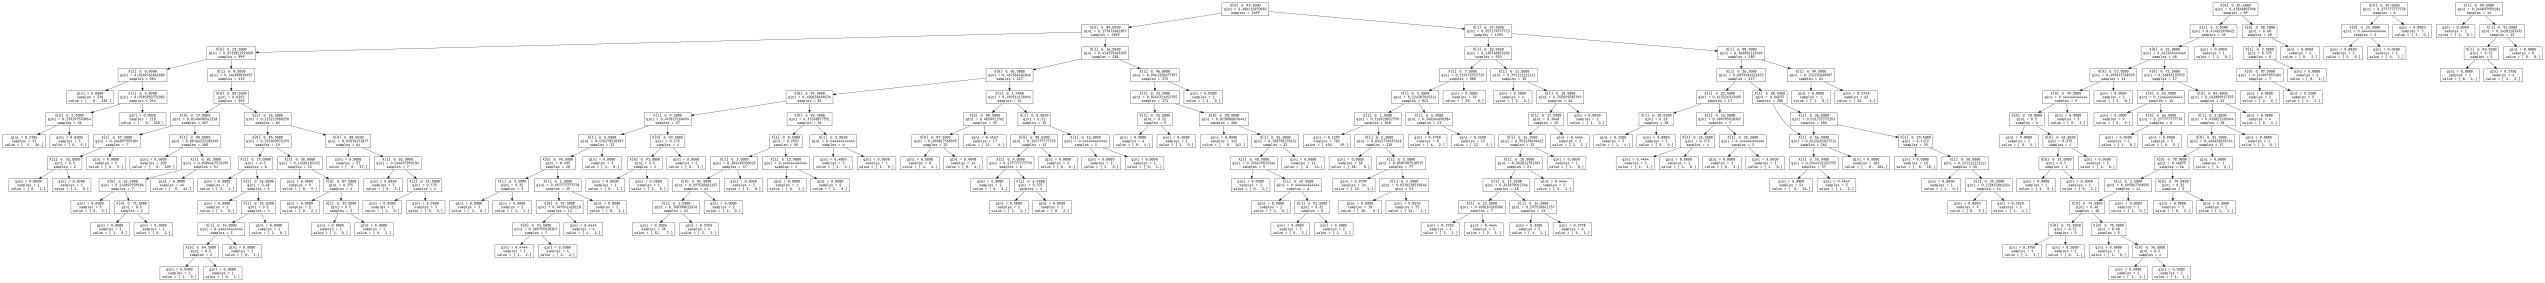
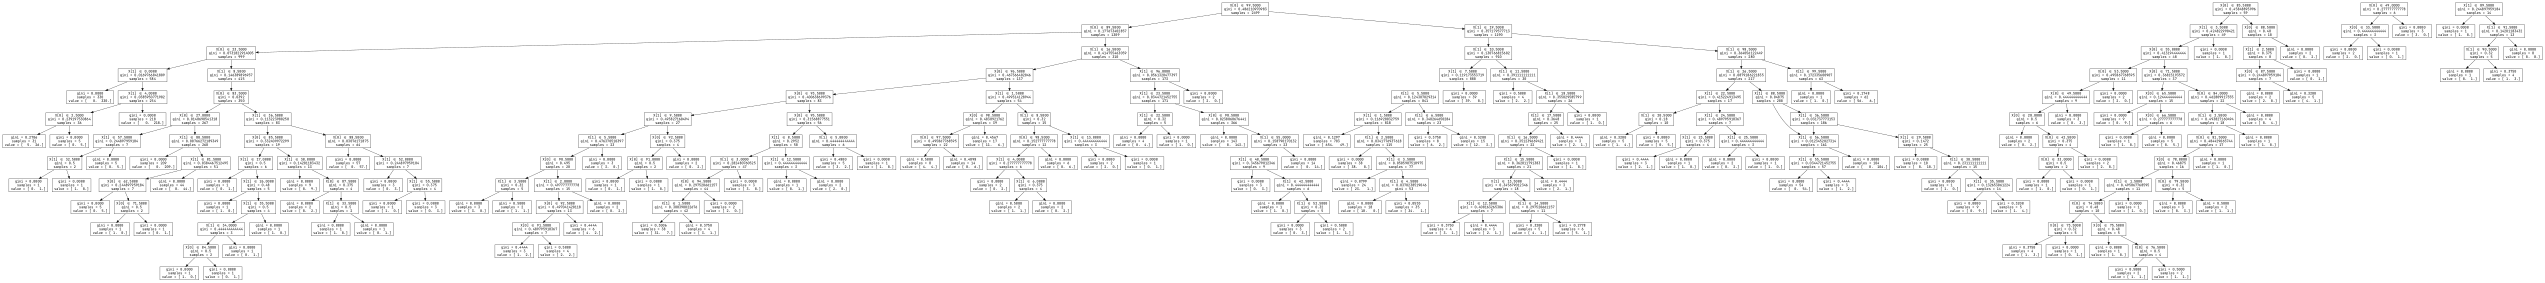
  digraph {
    fontname="JetBrains Mono"
    node [fontname="JetBrains Mono" shape=box]
    edge [fontname="JetBrains Mono"]
    n1 [label="X[0] <= 99.5000\ngini = 0.486210970983\nsamples = 2499"]
    n2 [label="X[0] <= 89.5000\ngini = 0.177673402857\nsamples = 1309"]
    n3 [label="X[1] <= 19.5000\ngini = 0.357179577713\nsamples = 1190"]
    n4 [label="X[0] <= 23.5000\ngini = 0.0731822914005\nsamples = 999"]
    n5 [label="X[1] <= 16.5000\ngini = 0.414755463059\nsamples = 310"]
    n6 [label="X[1] <= 10.5000\ngini = 0.130766815602\nsamples = 910"]
    n7 [label="X[1] <= 98.5000\ngini = 0.364056122449\nsamples = 280"]
    n8 [label="X[1] <= 0.0000\ngini = 0.0169766841809\nsamples = 584"]
    n9 [label="X[1] <= 8.5000\ngini = 0.146389896937\nsamples = 415"]
    n10 [label="X[0] <= 96.5000\ngini = 0.467366402046\nsamples = 137"]
    n11 [label="X[1] <= 96.0000\ngini = 0.0561328477397\nsamples = 173"]
    n12 [label="gini = 0.0000\nsamples = 330\nvalue = [   0.  330.]"]
    n13 [label="X[1] <= 4.0000\ngini = 0.0385950771902\nsamples = 254"]
    n14 [label="X[0] <= 83.5000\ngini = 0.0392\nsamples = 350"]
    n15 [label="X[0] <= 2.5000\ngini = 0.239197530864\nsamples = 36"]
    n16 [label="gini = 0.0000\nsamples = 218\nvalue = [   0.  218.]"]
    n17 [label="gini = 0.2706\nsamples = 31\nvalue = [  5.  26.]"]
    n18 [label="gini = 0.0000\nsamples = 5\nvalue = [ 0.  5.]"]
    n19 [label="X[0] <= 27.0000\ngini = 0.0148690541318\nsamples = 267"]
    n20 [label="X[1] <= 36.5000\ngini = 0.113223980258\nsamples = 83"]
    n21 [label="X[0] <= 85.5000\ngini = 0.45848893996\nsamples = 59"]
    n22 [label="X[1] <= 3.5000\ngini = 0.424822990421\nsamples = 49"]
    n23 [label="X[0] <= 88.5000\ngini = 0.48\nsamples = 10"]
    n24 [label="X[0] <= 49.0000\ngini = 0.277777777778\nsamples = 6"]
    n25 [label="X[0] <= 33.5000\ngini = 0.444444444444\nsamples = 3"]
    n26 [label="gini = 0.0000\nsamples = 3\nvalue = [ 3.  0.]"]
    n27 [label="X[0] <= 55.0000\ngini = 0.413194444444\nsamples = 48"]
    n28 [label="gini = 0.0000\nsamples = 1\nvalue = [ 1.  0.]"]
    n29 [label="X[1] <= 2.5000\ngini = 0.375\nsamples = 8"]
    n30 [label="gini = 0.0000\nsamples = 2\nvalue = [ 0.  2.]"]
    n31 [label="X[0] <= 53.5000\ngini = 0.495867768595\nsamples = 11"]
    n32 [label="X[0] <= 71.5000\ngini = 0.36815193572\nsamples = 37"]
    n33 [label="X[0] <= 49.5000\ngini = 0.444444444444\nsamples = 9"]
    n34 [label="gini = 0.0000\nsamples = 2\nvalue = [ 2.  0.]"]
    n35 [label="X[0] <= 65.5000\ngini = 0.124444444444\nsamples = 15"]
    n36 [label="X[0] <= 84.0000\ngini = 0.462809917355\nsamples = 22"]
    n37 [label="X[0] <= 28.0000\ngini = 0.5\nsamples = 6"]
    n38 [label="gini = 0.0000\nsamples = 3\nvalue = [ 0.  3.]"]
    n39 [label="gini = 0.0000\nsamples = 2\nvalue = [ 0.  2.]"]
    n40 [label="X[0] <= 42.5000\ngini = 0.375\nsamples = 4"]
    n41 [label="X[0] <= 33.0000\ngini = 0.5\nsamples = 2"]
    n42 [label="gini = 0.0000\nsamples = 2\nvalue = [ 2.  0.]"]
    n43 [label="gini = 0.0000\nsamples = 1\nvalue = [ 1.  0.]"]
    n44 [label="gini = 0.0000\nsamples = 1\nvalue = [ 0.  1.]"]
    n45 [label="gini = 0.0000\nsamples = 9\nvalue = [ 0.  9.]"]
    n46 [label="X[0] <= 66.5000\ngini = 0.277777777778\nsamples = 6"]
    n47 [label="X[1] <= 2.5000\ngini = 0.493827160494\nsamples = 18"]
    n48 [label="gini = 0.0000\nsamples = 4\nvalue = [ 0.  4.]"]
    n49 [label="gini = 0.0000\nsamples = 1\nvalue = [ 1.  0.]"]
    n50 [label="gini = 0.0000\nsamples = 5\nvalue = [ 0.  5.]"]
    n51 [label="X[0] <= 81.5000\ngini = 0.484429065744\nsamples = 17"]
    n52 [label="gini = 0.0000\nsamples = 1\nvalue = [ 1.  0.]"]
    n53 [label="X[0] <= 78.0000\ngini = 0.46875\nsamples = 16"]
    n54 [label="gini = 0.0000\nsamples = 1\nvalue = [ 1.  0.]"]
    n55 [label="X[1] <= 1.5000\ngini = 0.495867768595\nsamples = 11"]
    n56 [label="X[0] <= 79.5000\ngini = 0.32\nsamples = 5"]
    n57 [label="X[0] <= 74.5000\ngini = 0.48\nsamples = 10"]
    n58 [label="gini = 0.0000\nsamples = 1\nvalue = [ 1.  0.]"]
    n59 [label="gini = 0.0000\nsamples = 3\nvalue = [ 0.  3.]"]
    n60 [label="gini = 0.5000\nsamples = 2\nvalue = [ 1.  1.]"]
    n61 [label="X[0] <= 73.5000\ngini = 0.32\nsamples = 5"]
    n62 [label="X[0] <= 75.5000\ngini = 0.48\nsamples = 5"]
    n63 [label="gini = 0.3750\nsamples = 4\nvalue = [ 1.  3.]"]
    n64 [label="gini = 0.0000\nsamples = 1\nvalue = [ 0.  1.]"]
    n65 [label="gini = 0.0000\nsamples = 1\nvalue = [ 1.  0.]"]
    n66 [label="X[0] <= 76.5000\ngini = 0.5\nsamples = 4"]
    n67 [label="gini = 0.5000\nsamples = 2\nvalue = [ 1.  1.]"]
    n68 [label="gini = 0.5000\nsamples = 2\nvalue = [ 1.  1.]"]
    n69 [label="X[0] <= 87.5000\ngini = 0.244897959184\nsamples = 7"]
    n70 [label="gini = 0.0000\nsamples = 1\nvalue = [ 0.  1.]"]
    n71 [label="gini = 0.0000\nsamples = 2\nvalue = [ 2.  0.]"]
    n72 [label="gini = 0.3200\nsamples = 5\nvalue = [ 4.  1.]"]
    n73 [label="gini = 0.0000\nsamples = 2\nvalue = [ 2.  0.]"]
    n74 [label="gini = 0.0000\nsamples = 1\nvalue = [ 0.  1.]"]
    n75 [label="X[1] <= 57.5000\ngini = 0.244897959184\nsamples = 7"]
    n76 [label="X[1] <= 80.5000\ngini = 0.00766272189349\nsamples = 260"]
    n77 [label="X[0] <= 85.5000\ngini = 0.332409972299\nsamples = 19"]
    n78 [label="X[0] <= 88.5000\ngini = 0.03076171875\nsamples = 64"]
    n79 [label="X[1] <= 32.5000\ngini = 0.5\nsamples = 2"]
    n80 [label="gini = 0.0000\nsamples = 5\nvalue = [ 0.  5.]"]
    n81 [label="gini = 0.0000\nsamples = 209\nvalue = [   0.  209.]"]
    n82 [label="X[1] <= 81.5000\ngini = 0.0384467512495\nsamples = 51"]
    n83 [label="gini = 0.0000\nsamples = 1\nvalue = [ 0.  1.]"]
    n84 [label="gini = 0.0000\nsamples = 1\nvalue = [ 1.  0.]"]
    n85 [label="X[0] <= 62.5000\ngini = 0.244897959184\nsamples = 7"]
    n86 [label="gini = 0.0000\nsamples = 44\nvalue = [  0.  44.]"]
    n87 [label="gini = 0.0000\nsamples = 5\nvalue = [ 0.  5.]"]
    n88 [label="X[0] <= 71.5000\ngini = 0.5\nsamples = 2"]
    n89 [label="gini = 0.0000\nsamples = 1\nvalue = [ 1.  0.]"]
    n90 [label="gini = 0.0000\nsamples = 1\nvalue = [ 0.  1.]"]
    n91 [label="X[1] <= 17.0000\ngini = 0.5\nsamples = 6"]
    n92 [label="X[1] <= 30.0000\ngini = 0.14201183432\nsamples = 13"]
    n93 [label="gini = 0.0000\nsamples = 57\nvalue = [  0.  57.]"]
    n94 [label="X[1] <= 52.0000\ngini = 0.244897959184\nsamples = 7"]
    n95 [label="gini = 0.0000\nsamples = 1\nvalue = [ 0.  1.]"]
    n96 [label="X[1] <= 26.0000\ngini = 0.48\nsamples = 5"]
    n97 [label="gini = 0.0000\nsamples = 9\nvalue = [ 0.  9.]"]
    n98 [label="X[0] <= 87.5000\ngini = 0.375\nsamples = 4"]
    n99 [label="gini = 0.0000\nsamples = 1\nvalue = [ 1.  0.]"]
    n100 [label="X[1] <= 35.5000\ngini = 0.5\nsamples = 4"]
    n101 [label="X[1] <= 34.0000\ngini = 0.444444444444\nsamples = 3"]
    n102 [label="gini = 0.0000\nsamples = 1\nvalue = [ 1.  0.]"]
    n103 [label="X[0] <= 84.5000\ngini = 0.5\nsamples = 2"]
    n104 [label="gini = 0.0000\nsamples = 1\nvalue = [ 0.  1.]"]
    n105 [label="gini = 0.0000\nsamples = 1\nvalue = [ 1.  0.]"]
    n106 [label="gini = 0.0000\nsamples = 1\nvalue = [ 0.  1.]"]
    n107 [label="gini = 0.0000\nsamples = 2\nvalue = [ 0.  2.]"]
    n108 [label="X[1] <= 33.5000\ngini = 0.5\nsamples = 2"]
    n109 [label="gini = 0.0000\nsamples = 1\nvalue = [ 1.  0.]"]
    n110 [label="gini = 0.0000\nsamples = 1\nvalue = [ 0.  1.]"]
    n111 [label="gini = 0.0000\nsamples = 3\nvalue = [ 0.  3.]"]
    n112 [label="X[1] <= 55.5000\ngini = 0.375\nsamples = 4"]
    n113 [label="gini = 0.0000\nsamples = 1\nvalue = [ 1.  0.]"]
    n114 [label="gini = 0.0000\nsamples = 3\nvalue = [ 0.  3.]"]
    n115 [label="X[0] <= 93.5000\ngini = 0.400638699376\nsamples = 83"]
    n116 [label="X[1] <= 1.5000\ngini = 0.499314128944\nsamples = 54"]
    n117 [label="X[1] <= 23.5000\ngini = 0.0344721452755\nsamples = 171"]
    n118 [label="gini = 0.0000\nsamples = 2\nvalue = [ 2.  0.]"]
    n119 [label="X[1] <= 9.5000\ngini = 0.493827160494\nsamples = 27"]
    n120 [label="X[0] <= 95.5000\ngini = 0.31568877551\nsamples = 56"]
    n121 [label="X[0] <= 98.5000\ngini = 0.4838921762\nsamples = 39"]
    n122 [label="X[1] <= 8.5000\ngini = 0.32\nsamples = 15"]
    n123 [label="X[1] <= 5.5000\ngini = 0.476370510397\nsamples = 23"]
    n124 [label="X[0] <= 92.5000\ngini = 0.375\nsamples = 4"]
    n125 [label="X[1] <= 8.5000\ngini = 0.2952\nsamples = 50"]
    n126 [label="X[1] <= 5.0000\ngini = 0.444444444444\nsamples = 6"]
    n127 [label="X[0] <= 90.5000\ngini = 0.495\nsamples = 20"]
    n128 [label="gini = 0.0000\nsamples = 3\nvalue = [ 3.  0.]"]
    n129 [label="X[0] <= 91.0000\ngini = 0.5\nsamples = 2"]
    n130 [label="gini = 0.0000\nsamples = 2\nvalue = [ 0.  2.]"]
    n131 [label="X[1] <= 3.5000\ngini = 0.32\nsamples = 5"]
    n132 [label="X[1] <= 2.0000\ngini = 0.497777777778\nsamples = 15"]
    n133 [label="gini = 0.0000\nsamples = 3\nvalue = [ 3.  0.]"]
    n134 [label="gini = 0.5000\nsamples = 2\nvalue = [ 1.  1.]"]
    n135 [label="X[0] <= 92.5000\ngini = 0.497041420118\nsamples = 13"]
    n136 [label="gini = 0.0000\nsamples = 2\nvalue = [ 0.  2.]"]
    n137 [label="X[0] <= 91.5000\ngini = 0.489795918367\nsamples = 7"]
    n138 [label="gini = 0.4444\nsamples = 6\nvalue = [ 4.  2.]"]
    n139 [label="gini = 0.4444\nsamples = 3\nvalue = [ 1.  2.]"]
    n140 [label="gini = 0.5000\nsamples = 4\nvalue = [ 2.  2.]"]
    n141 [label="gini = 0.0000\nsamples = 1\nvalue = [ 0.  1.]"]
    n142 [label="gini = 0.0000\nsamples = 1\nvalue = [ 1.  0.]"]
    n143 [label="X[1] <= 3.0000\ngini = 0.282480760525\nsamples = 47"]
    n144 [label="X[1] <= 12.5000\ngini = 0.444444444444\nsamples = 3"]
    n145 [label="gini = 0.4800\nsamples = 5\nvalue = [ 3.  2.]"]
    n146 [label="gini = 0.0000\nsamples = 1\nvalue = [ 1.  0.]"]
    n147 [label="X[0] <= 94.5000\ngini = 0.297520661157\nsamples = 44"]
    n148 [label="gini = 0.0000\nsamples = 3\nvalue = [ 3.  0.]"]
    n149 [label="gini = 0.0000\nsamples = 1\nvalue = [ 0.  1.]"]
    n150 [label="gini = 0.0000\nsamples = 2\nvalue = [ 2.  0.]"]
    n151 [label="X[1] <= 1.5000\ngini = 0.308390022676\nsamples = 42"]
    n152 [label="gini = 0.0000\nsamples = 2\nvalue = [ 2.  0.]"]
    n153 [label="gini = 0.3006\nsamples = 38\nvalue = [ 31.   7.]"]
    n154 [label="gini = 0.3750\nsamples = 4\nvalue = [ 3.  1.]"]
    n155 [label="X[0] <= 97.5000\ngini = 0.495867768595\nsamples = 22"]
    n156 [label="gini = 0.4567\nsamples = 17\nvalue = [ 11.   6.]"]
    n157 [label="X[0] <= 98.5000\ngini = 0.152777777778\nsamples = 12"]
    n158 [label="X[1] <= 13.0000\ngini = 0.444444444444\nsamples = 3"]
    n159 [label="gini = 0.5000\nsamples = 8\nvalue = [ 4.  4.]"]
    n160 [label="gini = 0.4898\nsamples = 14\nvalue = [ 8.  6.]"]
    n161 [label="X[1] <= 4.0000\ngini = 0.277777777778\nsamples = 6"]
    n162 [label="gini = 0.0000\nsamples = 6\nvalue = [ 0.  6.]"]
    n163 [label="gini = 0.0000\nsamples = 2\nvalue = [ 2.  0.]"]
    n164 [label="gini = 0.0000\nsamples = 1\nvalue = [ 0.  1.]"]
    n165 [label="gini = 0.0000\nsamples = 2\nvalue = [ 0.  2.]"]
    n166 [label="X[1] <= 6.0000\ngini = 0.375\nsamples = 4"]
    n167 [label="gini = 0.5000\nsamples = 2\nvalue = [ 1.  1.]"]
    n168 [label="gini = 0.0000\nsamples = 2\nvalue = [ 0.  2.]"]
    n169 [label="X[1] <= 22.5000\ngini = 0.32\nsamples = 5"]
    n170 [label="X[0] <= 98.5000\ngini = 0.0238060676441\nsamples = 366"]
    n171 [label="gini = 0.0000\nsamples = 4\nvalue = [ 0.  4.]"]
    n172 [label="gini = 0.0000\nsamples = 1\nvalue = [ 1.  0.]"]
    n173 [label="gini = 0.0000\nsamples = 143\nvalue = [   0.  143.]"]
    n174 [label="X[1] <= 55.0000\ngini = 0.158790170132\nsamples = 23"]
    n175 [label="X[1] <= 40.5000\ngini = 0.345679012346\nsamples = 9"]
    n176 [label="gini = 0.0000\nsamples = 14\nvalue = [  0.  14.]"]
    n177 [label="gini = 0.0000\nsamples = 3\nvalue = [ 0.  3.]"]
    n178 [label="X[1] <= 42.5000\ngini = 0.444444444444\nsamples = 6"]
    n179 [label="gini = 0.0000\nsamples = 1\nvalue = [ 1.  0.]"]
    n180 [label="X[1] <= 52.5000\ngini = 0.32\nsamples = 5"]
    n181 [label="gini = 0.0000\nsamples = 3\nvalue = [ 0.  3.]"]
    n182 [label="gini = 0.5000\nsamples = 2\nvalue = [ 1.  1.]"]
    n183 [label="X[1] <= 7.5000\ngini = 0.119173553719\nsamples = 880"]
    n184 [label="X[1] <= 11.5000\ngini = 0.391111111111\nsamples = 30"]
    n185 [label="X[1] <= 26.5000\ngini = 0.0879186221835\nsamples = 217"]
    n186 [label="X[1] <= 99.5000\ngini = 0.172335600907\nsamples = 63"]
    n187 [label="X[1] <= 5.5000\ngini = 0.124307029314\nsamples = 841"]
    n188 [label="gini = 0.0000\nsamples = 39\nvalue = [ 39.   0.]"]
    n189 [label="gini = 0.5000\nsamples = 4\nvalue = [ 2.  2.]"]
    n190 [label="X[1] <= 18.5000\ngini = 0.355029585799\nsamples = 26"]
    n191 [label="X[1] <= 1.5000\ngini = 0.116920032759\nsamples = 818"]
    n192 [label="X[1] <= 6.5000\ngini = 0.340264650284\nsamples = 23"]
    n193 [label="gini = 0.1297\nsamples = 703\nvalue = [ 654.   49.]"]
    n194 [label="X[1] <= 2.5000\ngini = 0.0341776937618\nsamples = 115"]
    n195 [label="gini = 0.3750\nsamples = 8\nvalue = [ 6.  2.]"]
    n196 [label="gini = 0.3200\nsamples = 15\nvalue = [ 12.   3.]"]
    n197 [label="gini = 0.0000\nsamples = 38\nvalue = [ 38.   0.]"]
    n198 [label="X[1] <= 3.5000\ngini = 0.0505987518975\nsamples = 77"]
    n199 [label="gini = 0.0799\nsamples = 24\nvalue = [ 23.   1.]"]
    n200 [label="X[1] <= 4.5000\ngini = 0.0370238519046\ngini = 53"]
    n201 [label="gini = 0.0000\nsamples = 18\nvalue = [ 18.   0.]"]
    n202 [label="gini = 0.0555\nsamples = 35\nvalue = [ 34.   1.]"]
    n203 [label="X[1] <= 17.5000\ngini = 0.3648\nsamples = 25"]
    n204 [label="gini = 0.0000\nsamples = 1\nvalue = [ 1.  0.]"]
    n205 [label="X[1] <= 16.5000\ngini = 0.351239669421\nsamples = 22"]
    n206 [label="gini = 0.4444\nsamples = 3\nvalue = [ 2.  1.]"]
    n207 [label="X[1] <= 15.5000\ngini = 0.362811791383\nsamples = 21"]
    n208 [label="gini = 0.0000\nsamples = 1\nvalue = [ 1.  0.]"]
    n209 [label="X[1] <= 13.5000\ngini = 0.345679012346\nsamples = 18"]
    n210 [label="gini = 0.4444\nsamples = 3\nvalue = [ 2.  1.]"]
    n211 [label="X[1] <= 12.5000\ngini = 0.408163265306\nsamples = 7"]
    n212 [label="X[1] <= 14.5000\ngini = 0.297520661157\nsamples = 11"]
    n213 [label="gini = 0.3750\nsamples = 4\nvalue = [ 3.  1.]"]
    n214 [label="gini = 0.4444\nsamples = 3\nvalue = [ 2.  1.]"]
    n215 [label="gini = 0.3200\nsamples = 5\nvalue = [ 4.  1.]"]
    n216 [label="gini = 0.2778\nsamples = 6\nvalue = [ 5.  1.]"]
    n217 [label="X[1] <= 22.5000\ngini = 0.415224913495\nsamples = 17"]
    n218 [label="X[1] <= 88.5000\ngini = 0.04875\nsamples = 200"]
    n219 [label="gini = 0.0000\nsamples = 1\nvalue = [ 1.  0.]"]
    n220 [label="gini = 0.1748\nsamples = 62\nvalue = [ 56.   6.]"]
    n221 [label="X[1] <= 20.5000\ngini = 0.18\nsamples = 10"]
    n222 [label="X[1] <= 24.5000\ngini = 0.489795918367\nsamples = 7"]
    n223 [label="X[1] <= 36.5000\ngini = 0.031737773153\nsamples = 186"]
    n224 [label="X[1] <= 56.5000\ngini = 0.0123452027314\nsamples = 161"]
    n225 [label="gini = 0.3200\nsamples = 5\nvalue = [ 1.  4.]"]
    n226 [label="gini = 0.0000\nsamples = 5\nvalue = [ 0.  5.]"]
    n227 [label="X[1] <= 23.5000\ngini = 0.375\nsamples = 4"]
    n228 [label="X[1] <= 25.5000\ngini = 0.444444444444\nsamples = 3"]
    n229 [label="gini = 0.4444\nsamples = 3\nvalue = [ 2.  1.]"]
    n230 [label="gini = 0.0000\nsamples = 1\nvalue = [ 1.  0.]"]
    n231 [label="gini = 0.0000\nsamples = 2\nvalue = [ 0.  2.]"]
    n232 [label="gini = 0.0000\nsamples = 1\nvalue = [ 1.  0.]"]
    n233 [label="X[1] <= 29.5000\ngini = 0.1472\nsamples = 25"]
    n234 [label="X[1] <= 89.5000\ngini = 0.244897959184\nsamples = 14"]
    n235 [label="gini = 0.0000\nsamples = 1\nvalue = [ 1.  0.]"]
    n236 [label="X[1] <= 91.5000\ngini = 0.14201183432\nsamples = 13"]
    n237 [label="gini = 0.0000\nsamples = 10\nvalue = [  0.  10.]"]
    n238 [label="X[1] <= 30.5000\ngini = 0.231111111111\nsamples = 15"]
    n239 [label="X[1] <= 55.5000\ngini = 0.0344721452755\nsamples = 57"]
    n240 [label="gini = 0.0000\nsamples = 104\nvalue = [   0.  104.]"]
    n241 [label="gini = 0.0000\nsamples = 1\nvalue = [ 1.  0.]"]
    n242 [label="X[1] <= 35.5000\ngini = 0.132653061224\nsamples = 14"]
    n243 [label="gini = 0.0000\nsamples = 9\nvalue = [ 0.  9.]"]
    n244 [label="gini = 0.3200\nsamples = 5\nvalue = [ 1.  4.]"]
    n245 [label="gini = 0.0000\nsamples = 54\nvalue = [  0.  54.]"]
    n246 [label="gini = 0.4444\nsamples = 3\nvalue = [ 1.  2.]"]
    n247 [label="X[1] <= 90.5000\ngini = 0.32\nsamples = 5"]
    n248 [label="gini = 0.0000\nsamples = 8\nvalue = [ 0.  8.]"]
    n249 [label="gini = 0.0000\nsamples = 1\nvalue = [ 0.  1.]"]
    n250 [label="gini = 0.3750\nsamples = 4\nvalue = [ 1.  3.]"]
    n1 -> n2
    n1 -> n3
    n2 -> n4
    n2 -> n5
    n3 -> n6
    n3 -> n7
    n4 -> n8
    n4 -> n9
    n5 -> n10
    n5 -> n11
    n6 -> n183
    n6 -> n184
    n7 -> n185
    n7 -> n186
    n8 -> n12
    n8 -> n13
    n9 -> n14
    n10 -> n115
    n10 -> n116
    n11 -> n117
    n11 -> n118
    n13 -> n15
    n13 -> n16
    n14 -> n19
    n14 -> n20
    n15 -> n17
    n15 -> n18
    n19 -> n75
    n19 -> n76
    n20 -> n77
    n20 -> n78
    n21 -> n22
    n21 -> n23
    n22 -> n27
    n22 -> n28
    n23 -> n29
    n23 -> n30
    n24 -> n25
    n24 -> n26
    n25 -> n73
    n25 -> n74
    n27 -> n31
    n27 -> n32
    n29 -> n69
    n29 -> n70
    n31 -> n33
    n31 -> n34
    n32 -> n35
    n32 -> n36
    n33 -> n37
    n33 -> n38
    n35 -> n45
    n35 -> n46
    n36 -> n47
    n36 -> n48
    n37 -> n39
    n37 -> n40
    n40 -> n41
    n40 -> n42
    n41 -> n43
    n41 -> n44
    n46 -> n49
    n46 -> n50
    n47 -> n51
    n47 -> n52
    n51 -> n53
    n51 -> n54
    n53 -> n55
    n53 -> n56
    n55 -> n57
    n55 -> n58
    n56 -> n59
    n56 -> n60
    n57 -> n61
    n57 -> n62
    n61 -> n63
    n61 -> n64
    n62 -> n65
    n62 -> n66
    n66 -> n67
    n66 -> n68
    n69 -> n71
    n69 -> n72
    n75 -> n79
    n75 -> n80
    n76 -> n81
    n76 -> n82
    n77 -> n91
    n77 -> n92
    n78 -> n93
    n78 -> n94
    n79 -> n83
    n79 -> n84
    n82 -> n85
    n82 -> n86
    n85 -> n87
    n85 -> n88
    n88 -> n89
    n88 -> n90
    n91 -> n95
    n91 -> n96
    n92 -> n97
    n92 -> n98
    n94 -> n111
    n94 -> n112
    n96 -> n99
    n96 -> n100
    n98 -> n107
    n98 -> n108
    n100 -> n101
    n100 -> n102
    n101 -> n103
    n101 -> n104
    n103 -> n105
    n103 -> n106
    n108 -> n109
    n108 -> n110
    n112 -> n113
    n112 -> n114
    n115 -> n119
    n115 -> n120
    n116 -> n121
    n116 -> n122
    n117 -> n169
    n117 -> n170
    n119 -> n123
    n119 -> n124
    n120 -> n125
    n120 -> n126
    n121 -> n155
    n121 -> n156
    n122 -> n157
    n122 -> n158
    n123 -> n127
    n123 -> n128
    n124 -> n129
    n124 -> n130
    n125 -> n143
    n125 -> n144
    n126 -> n145
    n126 -> n146
    n127 -> n131
    n127 -> n132
    n129 -> n141
    n129 -> n142
    n131 -> n133
    n131 -> n134
    n132 -> n135
    n132 -> n136
    n135 -> n137
    n135 -> n138
    n137 -> n139
    n137 -> n140
    n143 -> n147
    n143 -> n148
    n144 -> n149
    n144 -> n150
    n147 -> n151
    n147 -> n152
    n151 -> n153
    n151 -> n154
    n155 -> n159
    n155 -> n160
    n157 -> n161
    n157 -> n162
    n158 -> n163
    n158 -> n164
    n161 -> n165
    n161 -> n166
    n166 -> n167
    n166 -> n168
    n169 -> n171
    n169 -> n172
    n170 -> n173
    n170 -> n174
    n174 -> n175
    n174 -> n176
    n175 -> n177
    n175 -> n178
    n178 -> n179
    n178 -> n180
    n180 -> n181
    n180 -> n182
-   n183 -> n187
    n183 -> n188
    n184 -> n189
    n184 -> n190
    n185 -> n217
    n185 -> n218
    n186 -> n219
    n186 -> n220
    n187 -> n191
    n187 -> n192
    n190 -> n203
    n190 -> n204
    n191 -> n193
    n191 -> n194
    n192 -> n195
    n192 -> n196
    n194 -> n197
    n194 -> n198
    n198 -> n199
    n198 -> n200
    n200 -> n201
    n200 -> n202
    n203 -> n205
    n203 -> n206
    n205 -> n207
    n205 -> n208
    n207 -> n209
    n207 -> n210
    n209 -> n211
    n209 -> n212
    n211 -> n213
    n211 -> n214
    n212 -> n215
    n212 -> n216
    n217 -> n221
    n217 -> n222
    n218 -> n223
    n218 -> n224
    n221 -> n225
    n221 -> n226
    n222 -> n227
    n222 -> n228
    n223 -> n224
    n223 -> n233
    n224 -> n239
    n224 -> n240
    n227 -> n229
    n227 -> n230
    n228 -> n231
    n228 -> n232
    n233 -> n237
    n233 -> n238
    n234 -> n235
    n234 -> n236
    n236 -> n247
    n236 -> n248
    n238 -> n241
    n238 -> n242
    n239 -> n245
    n239 -> n246
    n242 -> n243
    n242 -> n244
    n247 -> n249
    n247 -> n250
  }
